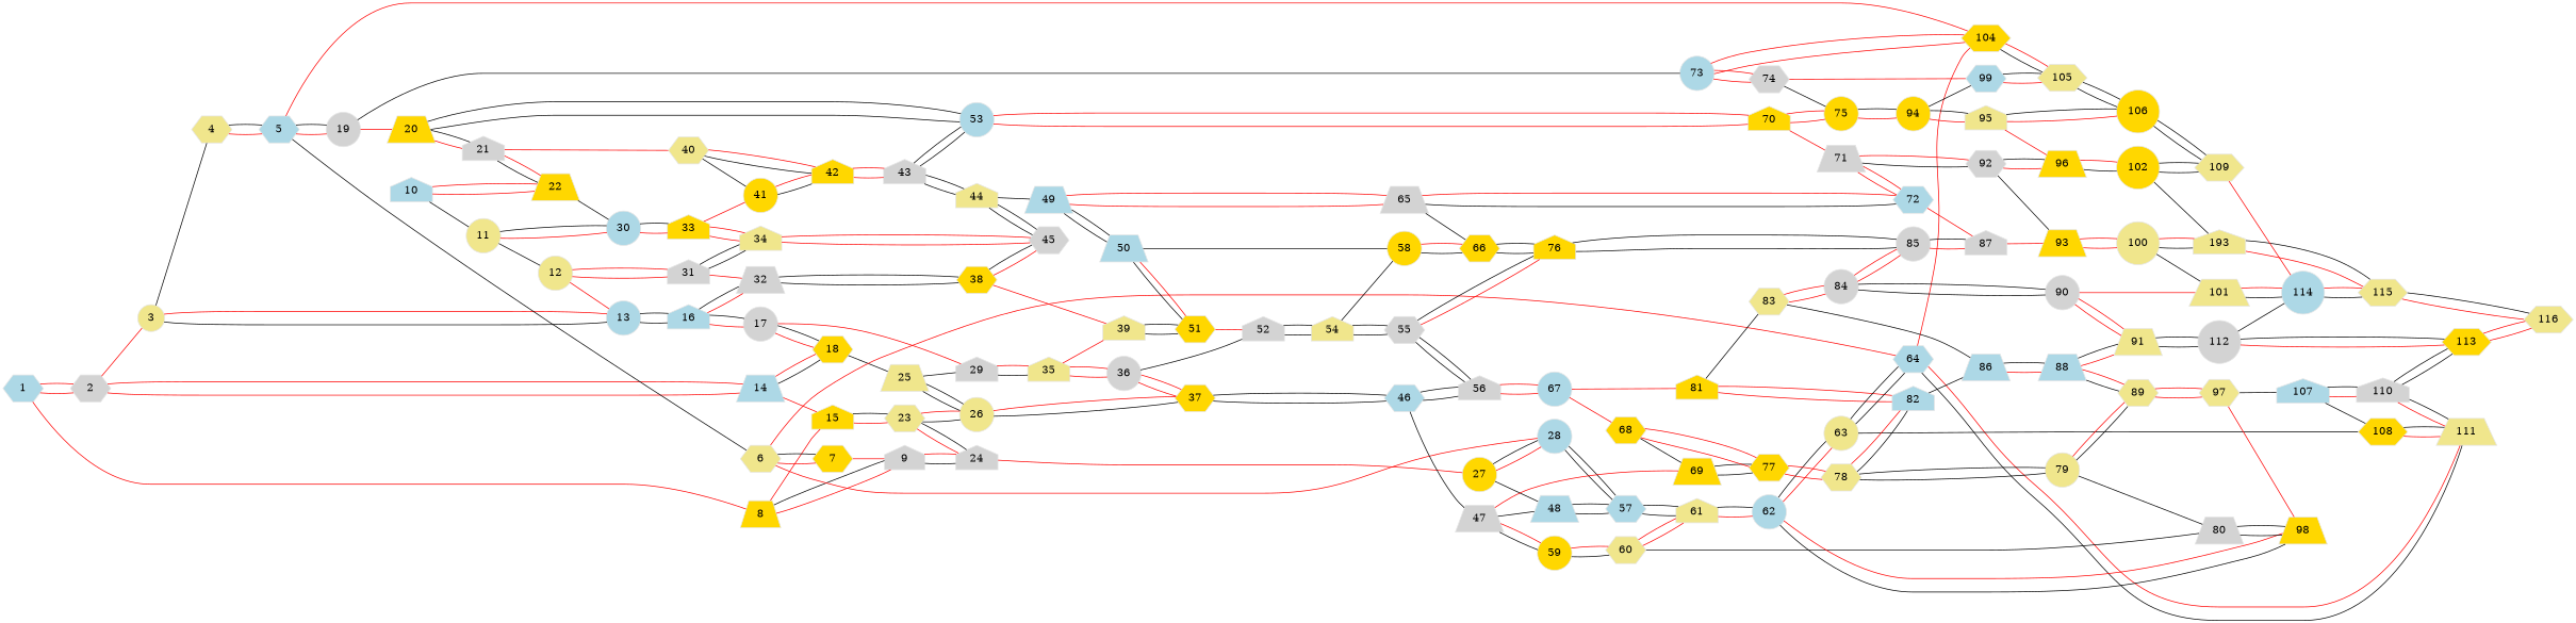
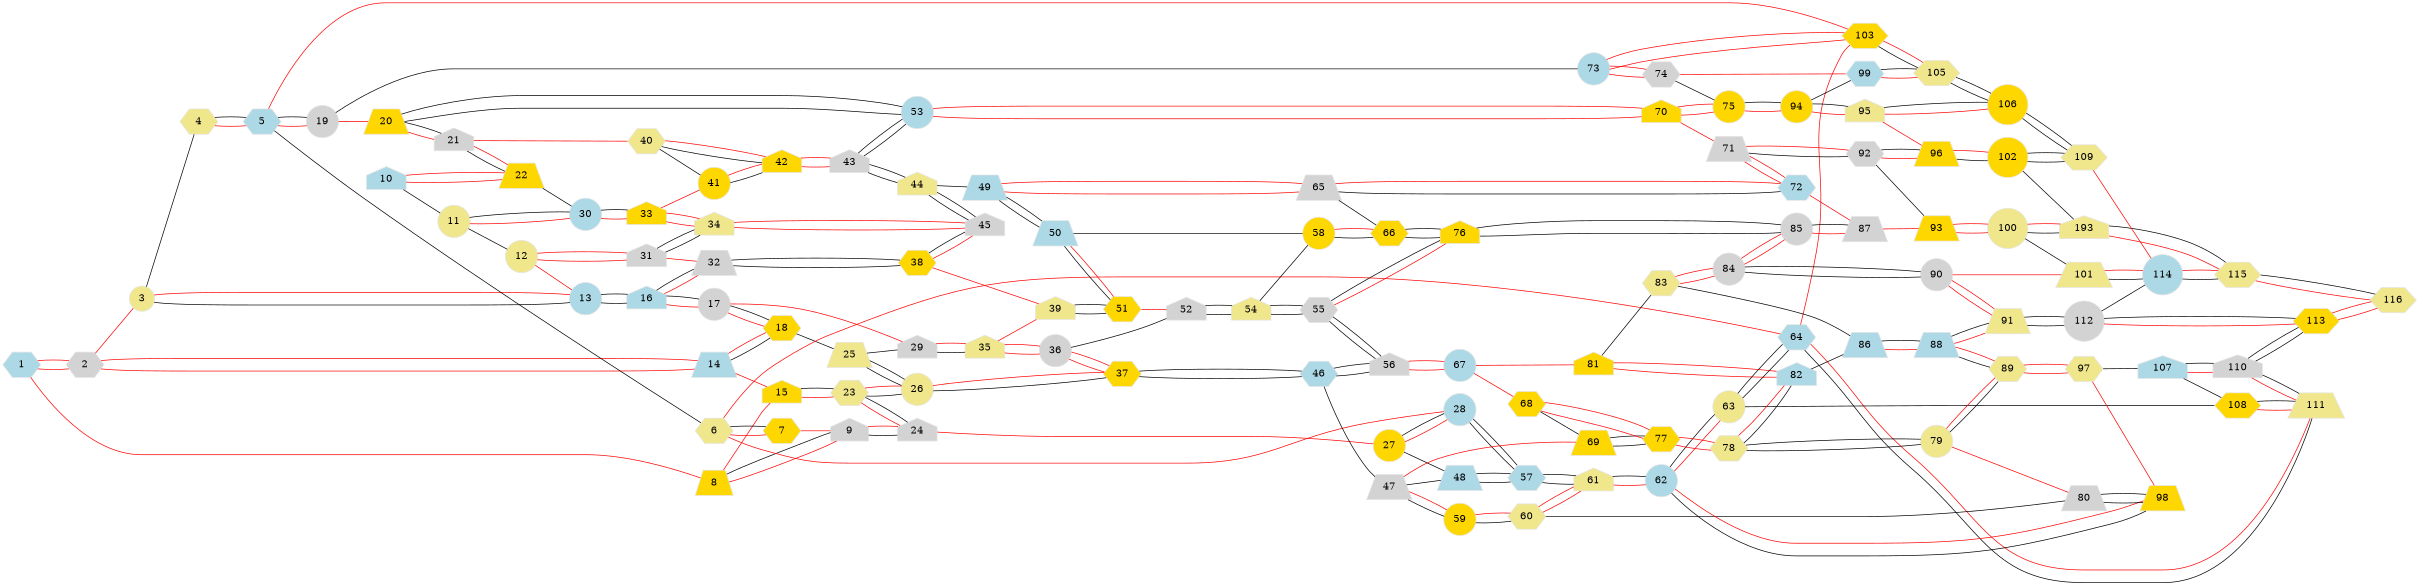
  graph {
    rankdir=LR
    node [color=gray90 fillcolor=gold shape=hexagon style=filled]
    edge [color=black]
    1 [fillcolor=lightblue]
    2 [fillcolor=lightgrey]
    8 [shape=trapezium]
    3 [fillcolor=khaki shape=circle]
    14 [fillcolor=lightblue shape=trapezium]
    9 [fillcolor=lightgrey shape=house]
    15 [shape=house]
    4 [fillcolor=khaki]
    13 [fillcolor=lightblue shape=circle]
    18
    5 [fillcolor=lightblue]
    16 [fillcolor=lightblue shape=house]
    6 [fillcolor=khaki]
    19 [fillcolor=lightgrey shape=circle]
-   104
+   104 [label=103]
    10 [fillcolor=lightblue shape=house]
    11 [fillcolor=khaki shape=circle]
    22 [shape=trapezium]
    7
    28 [fillcolor=lightblue shape=circle]
    64 [fillcolor=lightblue]
    20 [shape=trapezium]
    73 [fillcolor=lightblue shape=circle]
    105 [fillcolor=khaki]
    57 [fillcolor=lightblue]
    111 [fillcolor=khaki shape=trapezium]
    24 [fillcolor=lightgrey shape=house]
    23 [fillcolor=khaki]
    27 [shape=circle]
    12 [fillcolor=khaki shape=circle]
    30 [fillcolor=lightblue shape=circle]
    31 [fillcolor=lightgrey shape=house]
    33 [shape=house]
    32 [fillcolor=lightgrey shape=trapezium]
    34 [fillcolor=khaki shape=house]
    17 [fillcolor=lightgrey shape=circle]
    25 [fillcolor=khaki shape=trapezium]
    26 [fillcolor=khaki shape=circle]
    29 [fillcolor=lightgrey shape=house]
    38
    35 [fillcolor=khaki shape=house]
    21 [fillcolor=lightgrey shape=house]
    53 [fillcolor=lightblue shape=circle]
    74 [fillcolor=lightgrey]
    40 [fillcolor=khaki]
    70 [shape=house]
    41 [shape=circle]
    42 [shape=house]
    37
    48 [fillcolor=lightblue shape=trapezium]
    46 [fillcolor=lightblue]
    61 [fillcolor=khaki shape=house]
    36 [fillcolor=lightgrey shape=circle]
    39 [fillcolor=khaki shape=house]
-   45 [fillcolor=lightgrey]
+   45 [fillcolor=lightgrey shape=house]
    52 [fillcolor=lightgrey shape=house]
    51
    54 [fillcolor=khaki shape=house]
    47 [fillcolor=lightgrey shape=trapezium]
    56 [fillcolor=lightgrey shape=house]
    43 [fillcolor=lightgrey shape=house]
    44 [fillcolor=khaki shape=house]
    49 [fillcolor=lightblue shape=trapezium]
    50 [fillcolor=lightblue shape=trapezium]
    65 [fillcolor=lightgrey shape=trapezium]
    59 [shape=circle]
    69 [shape=trapezium]
    67 [fillcolor=lightblue shape=circle]
    60 [fillcolor=khaki]
    58 [shape=circle]
    66
    72 [fillcolor=lightblue]
    55 [fillcolor=lightgrey]
    71 [fillcolor=lightgrey shape=trapezium]
    75 [shape=circle]
    76 [shape=house]
    85 [fillcolor=lightgrey shape=circle]
    68
    81 [shape=house]
    62 [fillcolor=lightblue shape=circle]
    80 [fillcolor=lightgrey shape=trapezium]
    77
    98 [shape=trapezium]
    63 [fillcolor=khaki shape=circle]
    108
-   87 [fillcolor=lightgrey shape=house]
+   87 [fillcolor=lightgrey shape=trapezium]
    82 [fillcolor=lightblue shape=house]
    83 [fillcolor=khaki]
    78 [fillcolor=khaki]
    92 [fillcolor=lightgrey]
    94 [shape=circle]
    93 [shape=trapezium]
    96 [shape=trapezium]
    99 [fillcolor=lightblue]
    95 [fillcolor=khaki shape=house]
    79 [fillcolor=khaki shape=circle]
    89 [fillcolor=khaki]
    86 [fillcolor=lightblue shape=trapezium]
    97 [fillcolor=khaki]
    84 [fillcolor=lightgrey shape=circle]
    88 [fillcolor=lightblue shape=trapezium]
    90 [fillcolor=lightgrey shape=circle]
    91 [fillcolor=khaki shape=trapezium]
    101 [fillcolor=khaki shape=trapezium]
    100 [fillcolor=khaki shape=circle]
    112 [fillcolor=lightgrey shape=circle]
    107 [fillcolor=lightblue shape=house]
    114 [fillcolor=lightblue shape=circle]
    113
    102 [shape=circle]
    n111 [fillcolor=khaki label=193 shape=house]
    106 [shape=circle]
    109 [fillcolor=khaki]
    110 [fillcolor=lightgrey shape=house]
    115 [fillcolor=khaki]
    116 [fillcolor=khaki]
    1 -- 2 [color=red]
    1 -- 2 [color=red]
    1 -- 8 [color=red]
    2 -- 3 [color=red]
    2 -- 14 [color=red]
    2 -- 14 [color=red]
    8 -- 9 [color=red]
    8 -- 9
    8 -- 15 [color=red]
    3 -- 4
    3 -- 13
    3 -- 13 [color=red]
    14 -- 15 [color=red]
    14 -- 18
    14 -- 18 [color=red]
    9 -- 24
    9 -- 24 [color=red]
    15 -- 23 [color=red]
    15 -- 23
    4 -- 5 [color=red]
    4 -- 5
    13 -- 16
    13 -- 16
    18 -- 25
    5 -- 6
    5 -- 19 [color=red]
    5 -- 19
    5 -- 104 [color=red]
    16 -- 32 [color=red]
    16 -- 32
    16 -- 17 [color=red]
    16 -- 17
    6 -- 7 [color=red]
    6 -- 7
    6 -- 28 [color=red]
    6 -- 64 [color=red]
    19 -- 20 [color=red]
    19 -- 73
    104 -- 105
    104 -- 105 [color=red]
    10 -- 11
    10 -- 22 [color=red]
    10 -- 22 [color=red]
    11 -- 12
    11 -- 30 [color=red]
    11 -- 30
    22 -- 30
    7 -- 9 [color=red]
    28 -- 57
    28 -- 57
    64 -- 104 [color=red]
    64 -- 111
    64 -- 111 [color=red]
    20 -- 21 [color=red]
    20 -- 21
    20 -- 53
    20 -- 53
    73 -- 104 [color=red]
    73 -- 104 [color=red]
    73 -- 74 [color=red]
    73 -- 74 [color=red]
    105 -- 106
    105 -- 106
    57 -- 61
    57 -- 61
    24 -- 27 [color=red]
    23 -- 24 [color=red]
    23 -- 24
    23 -- 26
    23 -- 26 [color=red]
    27 -- 28 [color=red]
    27 -- 28
    27 -- 48
    12 -- 13 [color=red]
    12 -- 31 [color=red]
    12 -- 31 [color=red]
    30 -- 33 [color=red]
    30 -- 33
    31 -- 32 [color=red]
    31 -- 34
    31 -- 34
    33 -- 34 [color=red]
    33 -- 34 [color=red]
    33 -- 41 [color=red]
    32 -- 38
    32 -- 38
    34 -- 45 [color=red]
    34 -- 45 [color=red]
    17 -- 18 [color=red]
    17 -- 18
    17 -- 29 [color=red]
    25 -- 26
    25 -- 26
    25 -- 29
    26 -- 37
    26 -- 37 [color=red]
    29 -- 35
    29 -- 35 [color=red]
    38 -- 39 [color=red]
    38 -- 45 [color=red]
    38 -- 45
    35 -- 36 [color=red]
    35 -- 36 [color=red]
    35 -- 39 [color=red]
    21 -- 22
    21 -- 22 [color=red]
    21 -- 40 [color=red]
    53 -- 70 [color=red]
    53 -- 70 [color=red]
    74 -- 75
    74 -- 99 [color=red]
    40 -- 41
    40 -- 42
    40 -- 42 [color=red]
    70 -- 71 [color=red]
    70 -- 75 [color=red]
    70 -- 75 [color=red]
    41 -- 42
    41 -- 42 [color=red]
    42 -- 43 [color=red]
    42 -- 43 [color=red]
    37 -- 46
    37 -- 46
    48 -- 57
    48 -- 57
    46 -- 47
    46 -- 56
    46 -- 56
    61 -- 62 [color=red]
    61 -- 62
    36 -- 37 [color=red]
    36 -- 37 [color=red]
    36 -- 52
    39 -- 51
    39 -- 51
    52 -- 54
    52 -- 54
    51 -- 52 [color=red]
    54 -- 58
    54 -- 55
    54 -- 55
    47 -- 48
    47 -- 59
    47 -- 59 [color=red]
    47 -- 69 [color=red]
    56 -- 67 [color=red]
    56 -- 67 [color=red]
    43 -- 53
    43 -- 53
    43 -- 44
    43 -- 44
    44 -- 45
    44 -- 45
    44 -- 49
    49 -- 50
    49 -- 50
    49 -- 65 [color=red]
    49 -- 65 [color=red]
    50 -- 51
    50 -- 51 [color=red]
    50 -- 58
    65 -- 66
    65 -- 72
    65 -- 72 [color=red]
    59 -- 60
    59 -- 60 [color=red]
    69 -- 77
    69 -- 77
    67 -- 68 [color=red]
    67 -- 81 [color=red]
    60 -- 61 [color=red]
    60 -- 61 [color=red]
    60 -- 80
    58 -- 66
    58 -- 66 [color=red]
    66 -- 76
    66 -- 76
    72 -- 87 [color=red]
    55 -- 56
    55 -- 56
    55 -- 76 [color=red]
    55 -- 76
    71 -- 72 [color=red]
    71 -- 72 [color=red]
    71 -- 92
    71 -- 92 [color=red]
    75 -- 94 [color=red]
    75 -- 94
    76 -- 85
    76 -- 85
    85 -- 87 [color=red]
    85 -- 87
    68 -- 69
    68 -- 77 [color=red]
    68 -- 77 [color=red]
    81 -- 82 [color=red]
    81 -- 82 [color=red]
    81 -- 83
    62 -- 98
    62 -- 98 [color=red]
    62 -- 63 [color=red]
    62 -- 63
    80 -- 98
    80 -- 98
    77 -- 78 [color=red]
    77 -- 78 [color=red]
    63 -- 64
    63 -- 64
    63 -- 108
    108 -- 111 [color=red]
    108 -- 111
    87 -- 93 [color=red]
    82 -- 86
    83 -- 86
    83 -- 84 [color=red]
    83 -- 84 [color=red]
    78 -- 82
    78 -- 82 [color=red]
    78 -- 79
    78 -- 79
    92 -- 93
    92 -- 96 [color=red]
    92 -- 96
    94 -- 99
    94 -- 95 [color=red]
    94 -- 95
    93 -- 100 [color=red]
    93 -- 100 [color=red]
    96 -- 102
    96 -- 102 [color=red]
    99 -- 105 [color=red]
    99 -- 105
    95 -- 96 [color=red]
    95 -- 106 [color=red]
    95 -- 106
-   79 -- 80
+   79 -- 80 [color=red]
    79 -- 89
    79 -- 89 [color=red]
    89 -- 97 [color=red]
    89 -- 97 [color=red]
    86 -- 88 [color=red]
    86 -- 88
    97 -- 98 [color=red]
    97 -- 107
    84 -- 85 [color=red]
    84 -- 85 [color=red]
    84 -- 90
    84 -- 90
    88 -- 89
    88 -- 89 [color=red]
    88 -- 91 [color=red]
    88 -- 91
    90 -- 91 [color=red]
    90 -- 91 [color=red]
    90 -- 101 [color=red]
    91 -- 112
    91 -- 112
    101 -- 114
    101 -- 114 [color=red]
    100 -- 101
    100 -- n111
    100 -- n111 [color=red]
    112 -- 114
    112 -- 113 [color=red]
    112 -- 113
    107 -- 108
    107 -- 110 [color=red]
    107 -- 110
    114 -- 115
    114 -- 115 [color=red]
    113 -- 116 [color=red]
    113 -- 116 [color=red]
    102 -- n111
    102 -- 109
    102 -- 109
    n111 -- 115 [color=red]
    n111 -- 115
    106 -- 109
    106 -- 109
    109 -- 114 [color=red]
    110 -- 111 [color=red]
    110 -- 111
    110 -- 113
    110 -- 113
    115 -- 116 [color=red]
    115 -- 116
  }
